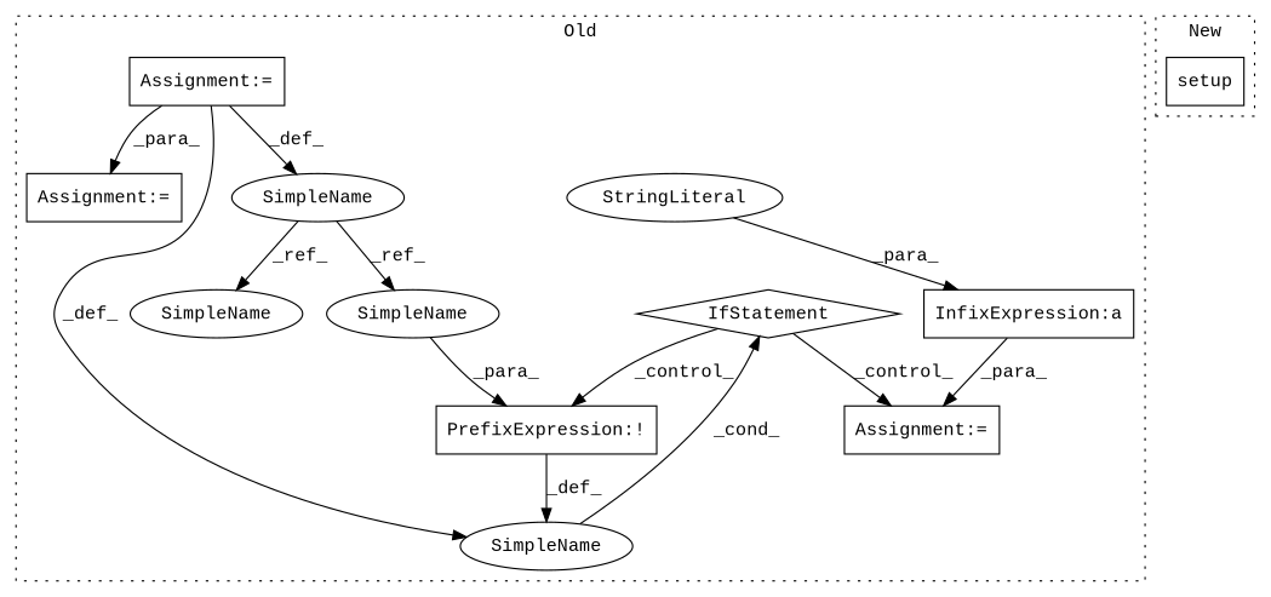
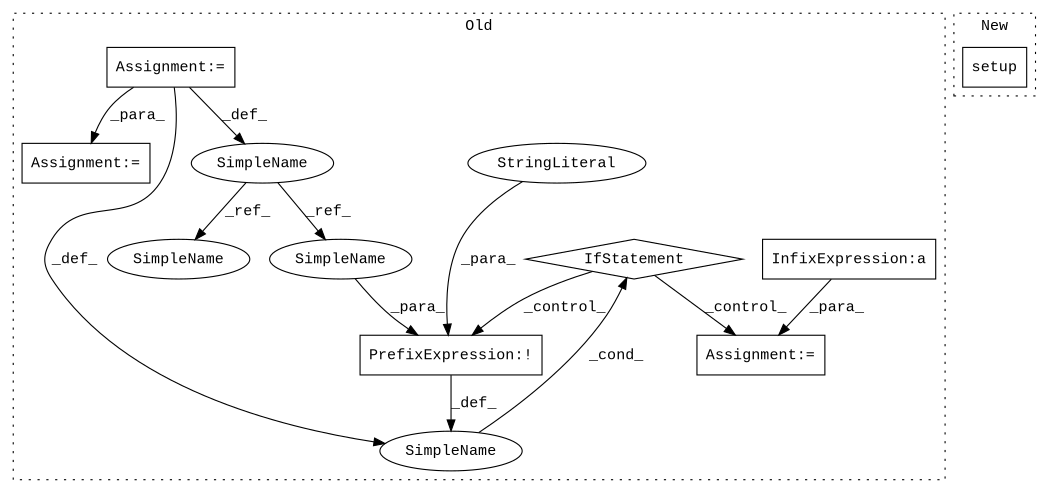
  digraph {
    fontname="Liberation Mono"
    node [a=42 fontname="Liberation Mono" l=5 s=2320 shape=box]
    edge [fontname="Liberation Mono"]
    n1 [a=27 l=3 label="InfixExpression:a" s=2362]
    n2 [a=45 l=39 label=StringLiteral s=2365 shape=ellipse]
    n3 [a=7 l=1 label="Assignment:=" s=2424]
    n4 [a=38 l=1 label="PrefixExpression:!" s=2335]
    n5 [label=SimpleName shape=ellipse l="" s=""]
    n6 [a=25 l="4,2" label=IfStatement s="2331,2341" shape=diamond]
    n7 [label=SimpleName shape=ellipse]
    n8 [a=7 l=1 label="Assignment:=" s=2356]
    n9 [a=7 label="Assignment:="]
    n10 [label=SimpleName s=2445 shape=ellipse]
    n11 [label=SimpleName s=2336 shape=ellipse]
    n12 [a=32 l=7 label=setup s=1521]
    subgraph cluster_1 {
      label=Old
      style=dotted
      n1
      n2
      n3
      n4
      n5
      n6
      n7
      n8
      n9
      n10
      n11
    }
    subgraph cluster_2 {
      label=New
      style=dotted
      n12
    }
    n1 -> n8 [label=_para_]
-   n2 -> n1 [label=_para_]
+   n2 -> n4 [label=_para_]
    n4 -> n5 [label=_def_]
    n5 -> n6 [label=_cond_]
    n6 -> n4 [label=_control_]
    n6 -> n8 [label=_control_]
    n7 -> n10 [label=_ref_]
    n7 -> n11 [label=_ref_]
    n9 -> n3 [label=_para_]
    n9 -> n5 [label=_def_]
    n9 -> n7 [label=_def_]
    n11 -> n4 [label=_para_]
  }
